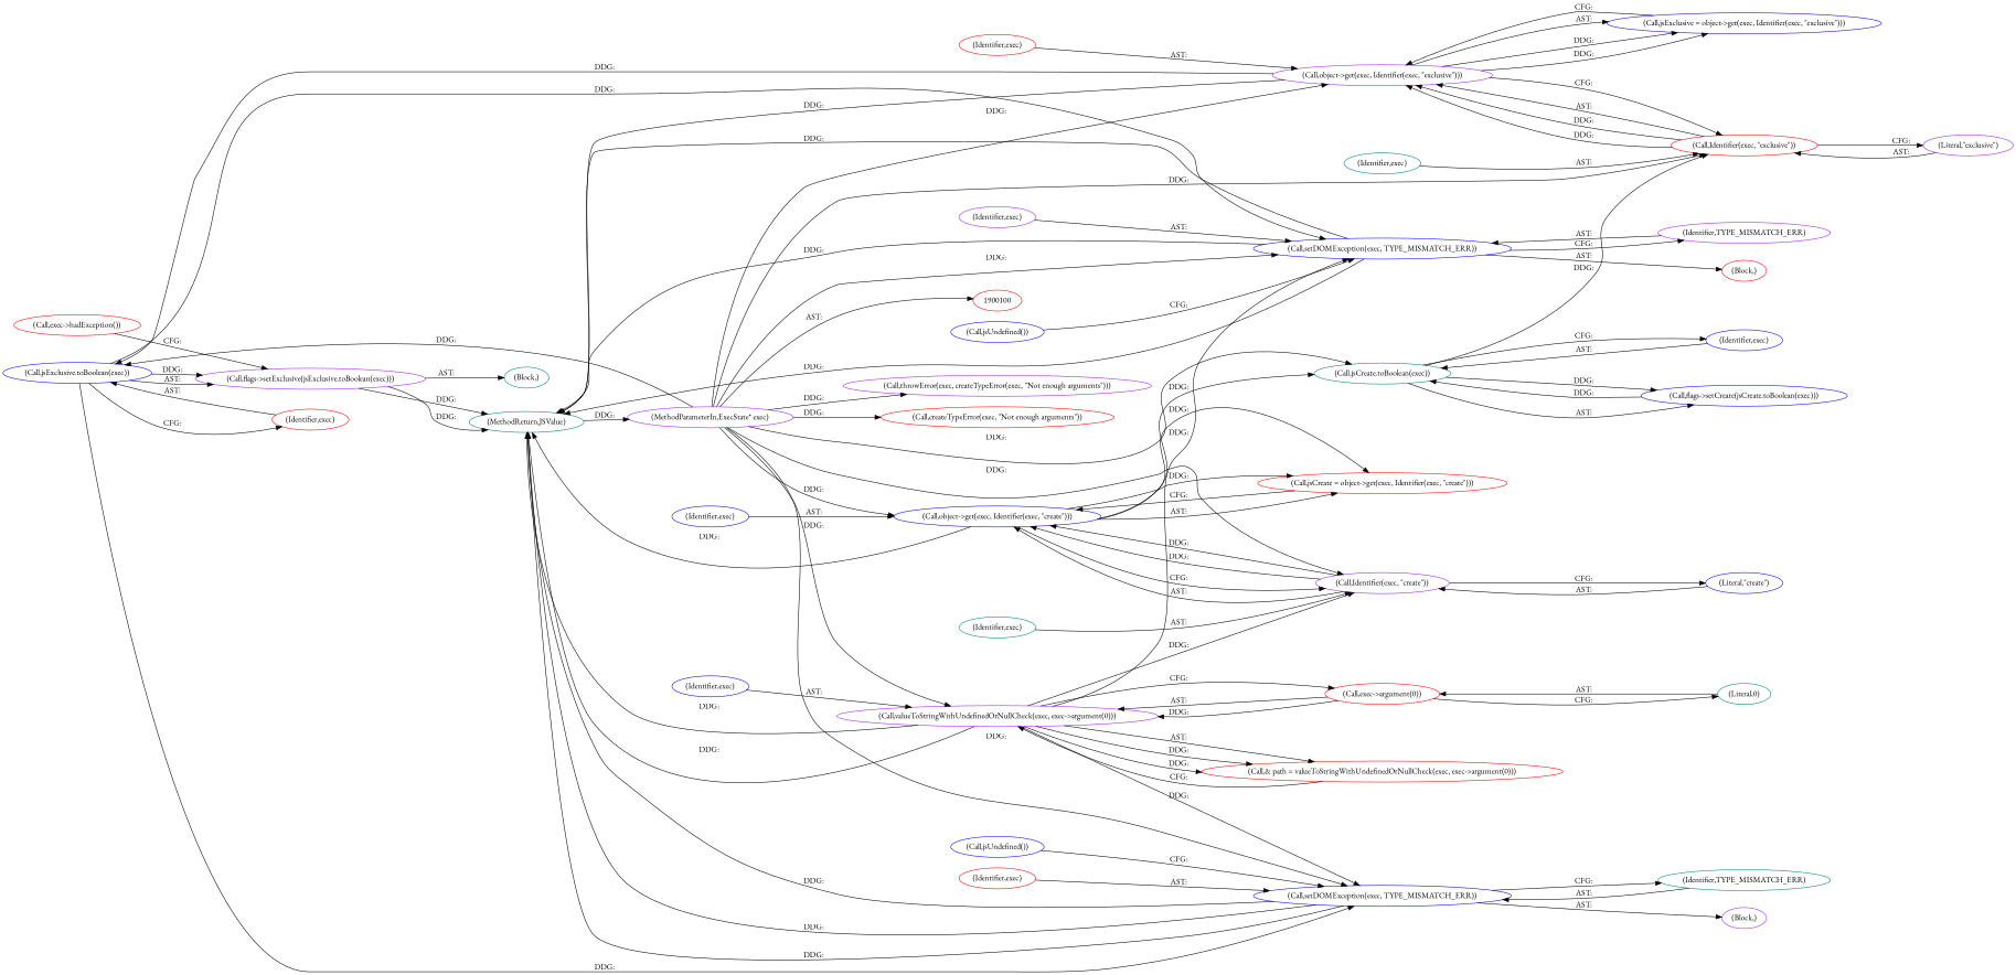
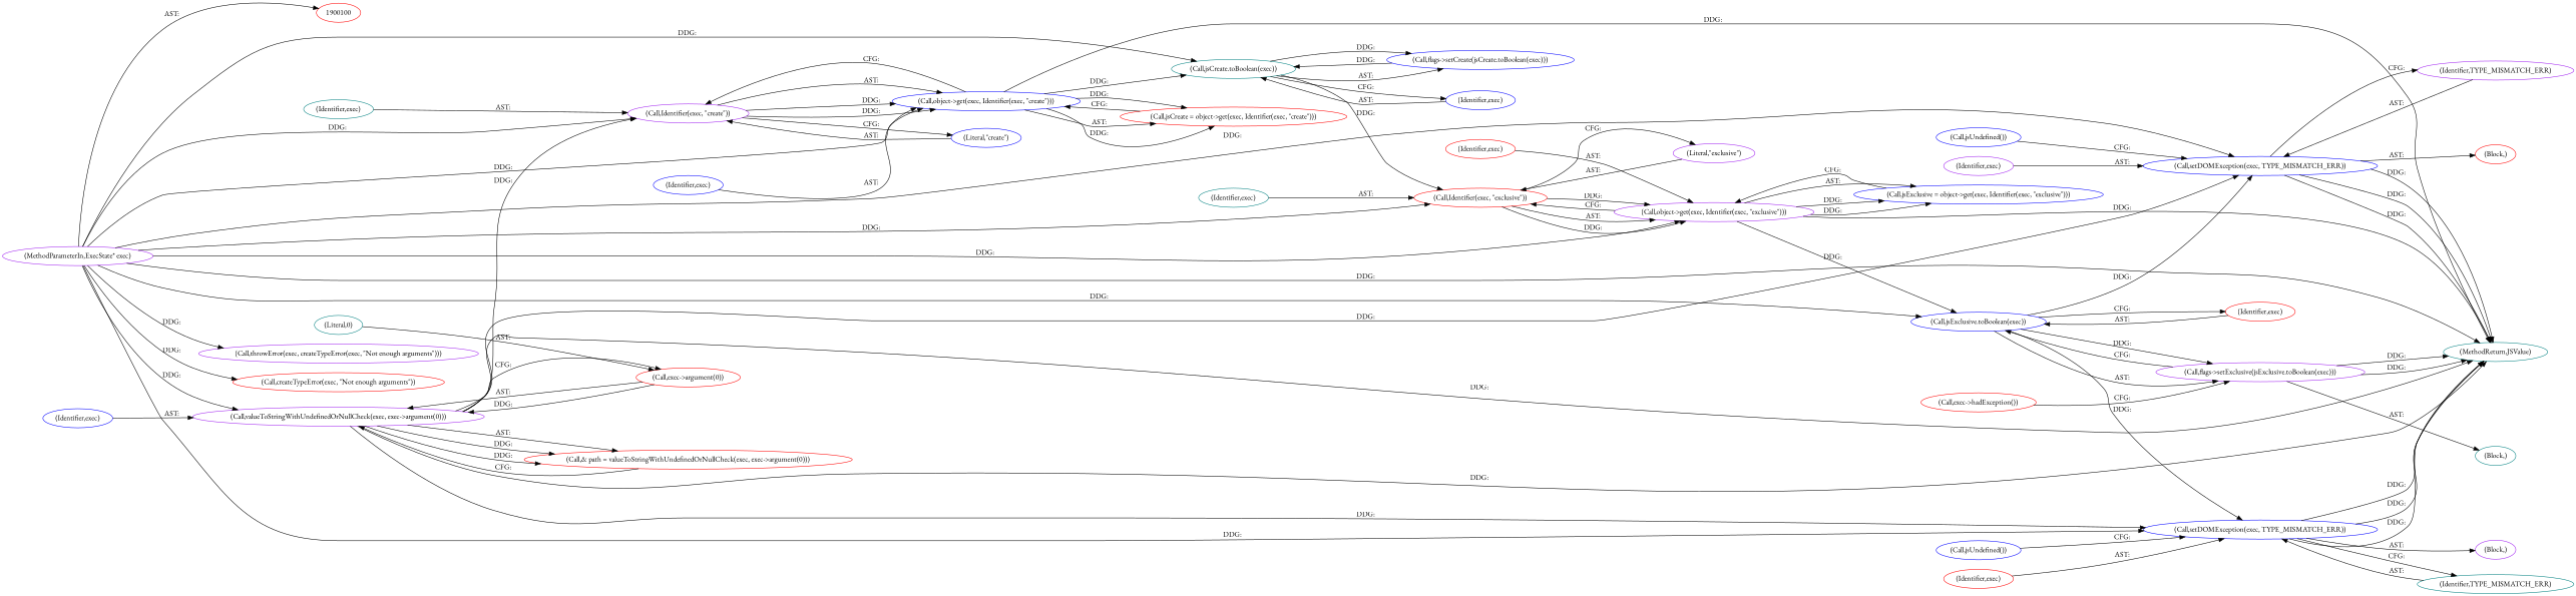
  digraph {
    fontname="EB Garamond"
    rankdir=LR
    node [color=blue fontname="EB Garamond"]
    edge [fontname="EB Garamond"]
    n1 [label="(Call,jsExclusive.toBoolean(exec))"]
    n2 [color=purple label="(Call,flags->setExclusive(jsExclusive.toBoolean(exec)))"]
    n3 [label="(Call,setDOMException(exec, TYPE_MISMATCH_ERR))"]
    n4 [label="(Call,setDOMException(exec, TYPE_MISMATCH_ERR))"]
    n5 [color=red label="(Identifier,exec)"]
    n6 [color=teal label="(MethodReturn,JSValue)"]
    n7 [color=teal label="(Block,)"]
    n8 [color=red label="(Block,)"]
    n9 [color=purple label="(Identifier,TYPE_MISMATCH_ERR)"]
    n10 [color=purple label="(Block,)"]
    n11 [color=teal label="(Identifier,TYPE_MISMATCH_ERR)"]
    n12 [color=purple label="(Call,object->get(exec, Identifier(exec, \"exclusive\")))"]
    n13 [color=red label="(Call,Identifier(exec, \"exclusive\"))"]
    n14 [label="(Call,jsExclusive = object->get(exec, Identifier(exec, \"exclusive\")))"]
    n15 [color=purple label="(Literal,\"exclusive\")"]
    n16 [color=teal label="(Call,jsCreate.toBoolean(exec))"]
    n17 [label="(Call,flags->setCreate(jsCreate.toBoolean(exec)))"]
    n18 [label="(Identifier,exec)"]
    n19 [label="(Call,object->get(exec, Identifier(exec, \"create\")))"]
    n20 [color=purple label="(Call,Identifier(exec, \"create\"))"]
    n21 [color=red label="(Call,jsCreate = object->get(exec, Identifier(exec, \"create\")))"]
    n22 [label="(Literal,\"create\")"]
    n23 [color=purple label="(Call,valueToStringWithUndefinedOrNullCheck(exec, exec->argument(0)))"]
    n24 [color=red label="(Call,exec->argument(0))"]
    n25 [color=red label="(Call,& path = valueToStringWithUndefinedOrNullCheck(exec, exec->argument(0)))"]
    n26 [color=teal label="(Literal,0)"]
    n27 [color=purple label="(MethodParameterIn,ExecState* exec)"]
    n28 [color=purple label="(Call,throwError(exec, createTypeError(exec, \"Not enough arguments\")))"]
    n29 [color=red label="(Call,createTypeError(exec, \"Not enough arguments\"))"]
    n30 [color=red label=1900100]
    n31 [color=red label="(Call,exec->hadException())"]
    n32 [color=red label="(Identifier,exec)"]
    n33 [label="(Call,jsUndefined())"]
    n34 [label="(Identifier,exec)"]
    n35 [color=teal label="(Identifier,exec)"]
    n36 [color=red label="(Identifier,exec)"]
    n37 [label="(Call,jsUndefined())"]
    n38 [color=teal label="(Identifier,exec)"]
    n39 [label="(Identifier,exec)"]
    n40 [color=purple label="(Identifier,exec)"]
    n1 -> n2 [label="AST: "]
    n1 -> n2 [label="DDG: "]
    n1 -> n3 [label="DDG: "]
    n1 -> n4 [label="DDG: "]
    n1 -> n5 [label="CFG: "]
+   n2 -> n1 [label="CFG: "]
    n2 -> n6 [label="DDG: "]
    n2 -> n6 [label="DDG: "]
    n2 -> n7 [label="AST: "]
    n3 -> n6 [label="DDG: "]
    n3 -> n6 [label="DDG: "]
    n3 -> n6 [label="DDG: "]
    n3 -> n8 [label="AST: "]
    n3 -> n9 [label="CFG: "]
    n4 -> n6 [label="DDG: "]
    n4 -> n6 [label="DDG: "]
    n4 -> n6 [label="DDG: "]
    n4 -> n10 [label="AST: "]
    n4 -> n11 [label="CFG: "]
    n5 -> n1 [label="AST: "]
    n9 -> n3 [label="AST: "]
    n11 -> n4 [label="AST: "]
    n12 -> n1 [label="DDG: "]
    n12 -> n6 [label="DDG: "]
    n12 -> n13 [label="CFG: "]
    n12 -> n14 [label="AST: "]
    n12 -> n14 [label="DDG: "]
    n12 -> n14 [label="DDG: "]
    n13 -> n12 [label="AST: "]
    n13 -> n12 [label="DDG: "]
    n13 -> n12 [label="DDG: "]
    n13 -> n15 [label="CFG: "]
    n14 -> n12 [label="CFG: "]
    n15 -> n13 [label="AST: "]
    n16 -> n13 [label="DDG: "]
    n16 -> n17 [label="AST: "]
    n16 -> n17 [label="DDG: "]
    n16 -> n18 [label="CFG: "]
    n17 -> n16 [label="DDG: "]
    n18 -> n16 [label="AST: "]
    n19 -> n6 [label="DDG: "]
    n19 -> n16 [label="DDG: "]
    n19 -> n20 [label="CFG: "]
    n19 -> n21 [label="AST: "]
    n19 -> n21 [label="DDG: "]
    n19 -> n21 [label="DDG: "]
    n20 -> n19 [label="AST: "]
    n20 -> n19 [label="DDG: "]
    n20 -> n19 [label="DDG: "]
    n20 -> n22 [label="CFG: "]
    n21 -> n19 [label="CFG: "]
    n22 -> n20 [label="AST: "]
    n23 -> n3 [label="DDG: "]
    n23 -> n4 [label="DDG: "]
    n23 -> n6 [label="DDG: "]
    n23 -> n6 [label="DDG: "]
    n23 -> n20 [label="DDG: "]
    n23 -> n24 [label="CFG: "]
    n23 -> n25 [label="AST: "]
    n23 -> n25 [label="DDG: "]
    n23 -> n25 [label="DDG: "]
    n24 -> n23 [label="AST: "]
    n24 -> n23 [label="DDG: "]
-   n24 -> n26 [label="CFG: "]
    n25 -> n23 [label="CFG: "]
    n26 -> n24 [label="AST: "]
    n27 -> n1 [label="DDG: "]
    n27 -> n3 [label="DDG: "]
    n27 -> n4 [label="DDG: "]
-   n6 -> n27 [label="DDG: "]
+   n27 -> n6 [label="DDG: "]
    n27 -> n12 [label="DDG: "]
    n27 -> n13 [label="DDG: "]
    n27 -> n16 [label="DDG: "]
    n27 -> n19 [label="DDG: "]
    n27 -> n20 [label="DDG: "]
    n27 -> n23 [label="DDG: "]
    n27 -> n28 [label="DDG: "]
    n27 -> n29 [label="DDG: "]
    n27 -> n30 [label="AST: "]
    n31 -> n2 [label="CFG: "]
    n32 -> n12 [label="AST: "]
    n33 -> n4 [label="CFG: "]
    n34 -> n23 [label="AST: "]
    n35 -> n13 [label="AST: "]
    n36 -> n4 [label="AST: "]
    n37 -> n3 [label="CFG: "]
    n38 -> n20 [label="AST: "]
    n39 -> n19 [label="AST: "]
    n40 -> n3 [label="AST: "]
  }
